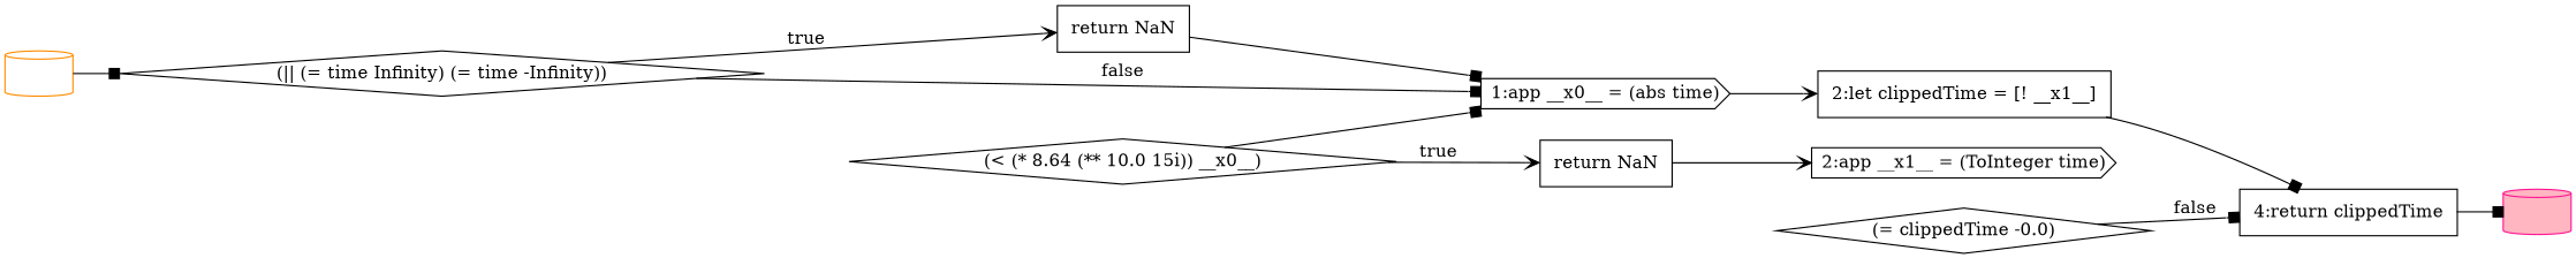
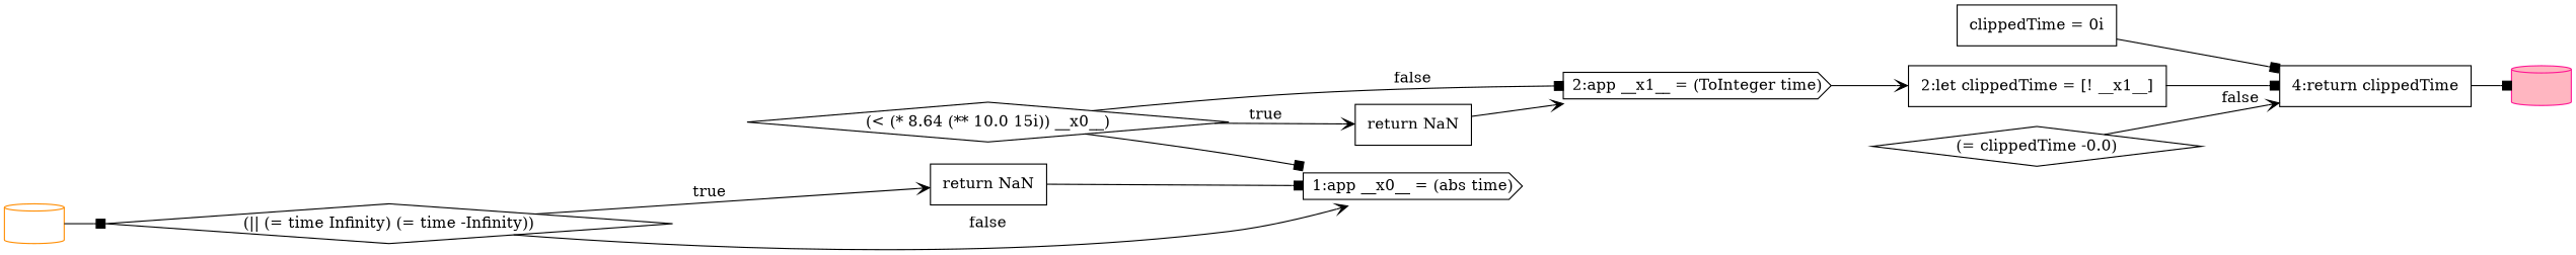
  digraph {
    rankdir=LR
    node [color=black fillcolor=white shape=none style=filled]
    edge [arrowhead=box color=black]
+   n1 [label=<<font color="black">     <table border="0" cellborder="1" cellspacing="0" cellpadding="10">       <tr><td align="left">clippedTime = 0i</td></tr>     </table>   </font>> margin=0]
    n2 [label=<<font color="black">     <table border="0" cellborder="1" cellspacing="0" cellpadding="10">       <tr><td align="left">4:return clippedTime</td></tr>     </table>   </font>> margin=0]
    n3 [color=deeppink fillcolor=lightpink label=" " shape=cylinder]
    n4 [label=<<font color="black">2:app __x1__ = (ToInteger time)</font>> shape=cds]
    n5 [label=<<font color="black">     <table border="0" cellborder="1" cellspacing="0" cellpadding="10">       <tr><td align="left">2:let clippedTime = [! __x1__]</td></tr>     </table>   </font>> margin=0]
    n6 [label=<<font color="black">     <table border="0" cellborder="1" cellspacing="0" cellpadding="10">       <tr><td align="left">return NaN</td></tr>     </table>   </font>> margin=0]
    n7 [label=<<font color="black">1:app __x0__ = (abs time)</font>> shape=cds]
    n8 [label=<<font color="black">(= clippedTime -0.0)</font>> shape=diamond]
    n9 [label=<<font color="black">(&lt; (* 8.64 (** 10.0 15i)) __x0__)</font>> shape=diamond]
    n10 [label=<<font color="black">     <table border="0" cellborder="1" cellspacing="0" cellpadding="10">       <tr><td align="left">return NaN</td></tr>     </table>   </font>> margin=0]
    n11 [color=darkorange label=" " shape=cylinder]
    n12 [label=<<font color="black">(|| (= time Infinity) (= time -Infinity))</font>> shape=diamond]
+   n1 -> n2
    n2 -> n3
-   n7 -> n5 [arrowhead=vee]
+   n4 -> n5 [arrowhead=vee]
    n5 -> n2
    n6 -> n7
-   n8 -> n2 [label=<<font color="black">false</font>>]
+   n8 -> n2 [arrowhead=vee label=<<font color="black">false</font>>]
+   n9 -> n4 [label=<<font color="black">false</font>>]
    n9 -> n7
    n9 -> n10 [arrowhead=vee label=<<font color="black">true</font>>]
    n10 -> n4 [arrowhead=vee]
    n11 -> n12
    n12 -> n6 [arrowhead=vee label=<<font color="black">true</font>>]
-   n12 -> n7 [label=<<font color="black">false</font>>]
+   n12 -> n7 [arrowhead=vee label=<<font color="black">false</font>>]
  }
